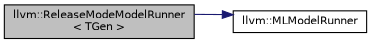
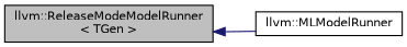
  digraph {
    rankdir=LR
    node [color=black fontname=Helvetica fontsize=10 shape=record]
    n1 [fillcolor=grey75 fontcolor=black height=0.2 label="llvm::ReleaseModeModelRunner\l\< TGen \>" style=filled width=0.4]
    n2 [height=0.2 label="llvm::MLModelRunner" width=0.4]
-   n2 -> n1 [color=midnightblue dir=back fontname=Helvetica fontsize=10 labelfontname=Helvetica labelfontsize=10 style=solid]
+   n1 -> n2 [color=midnightblue dir=back fontname=Helvetica fontsize=10 labelfontname=Helvetica labelfontsize=10 style=solid]
  }
